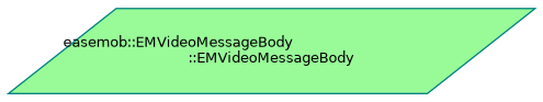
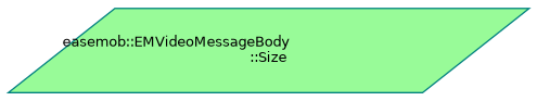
  digraph {
    rankdir=LR
-   n1 [color=teal fillcolor=palegreen fontname=Helvetica fontsize=10 height=0.2 label="easemob::EMVideoMessageBody\l::EMVideoMessageBody" shape=parallelogram style=filled width=0.4]
+   n1 [color=teal fillcolor=palegreen fontname=Helvetica fontsize=10 height=0.2 label="easemob::EMVideoMessageBody\l::Size" shape=parallelogram style=filled width=0.4]
  }
